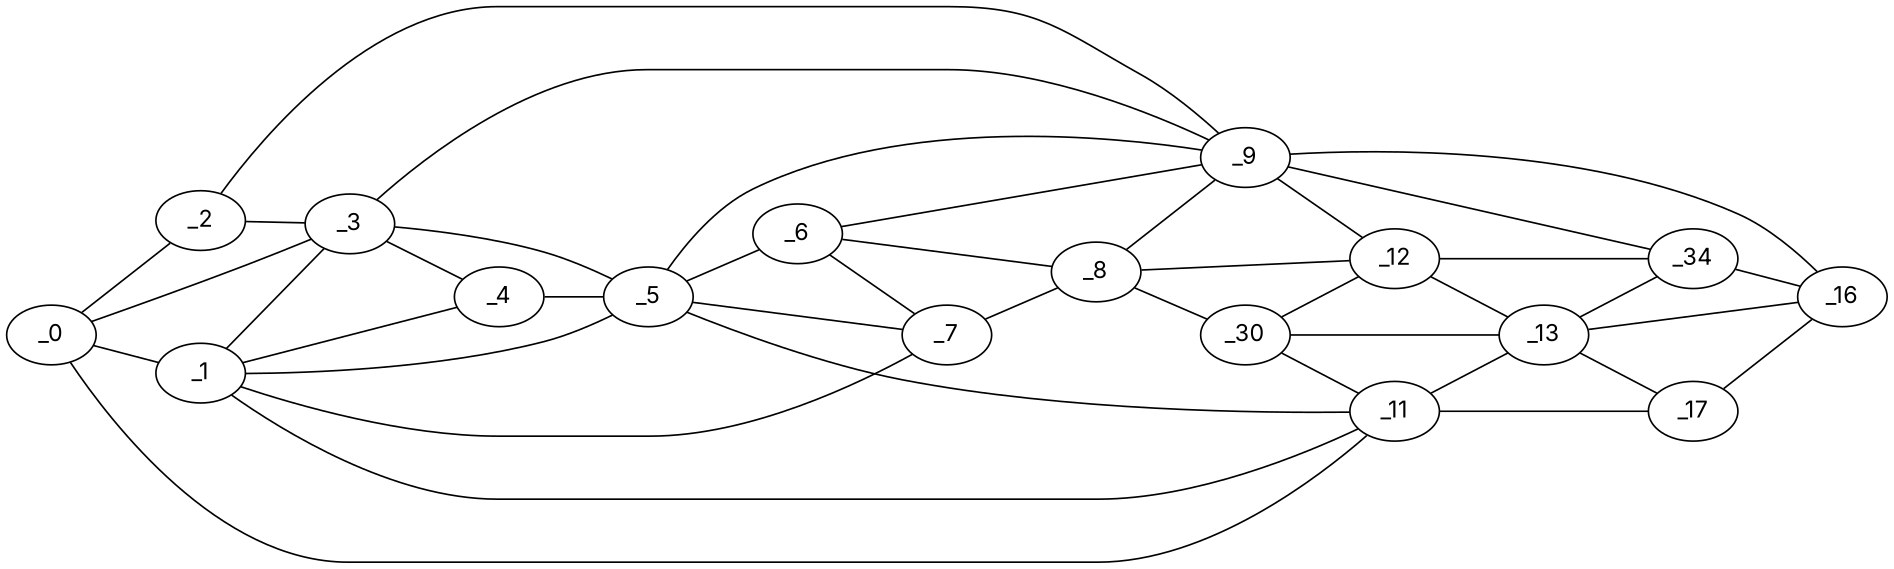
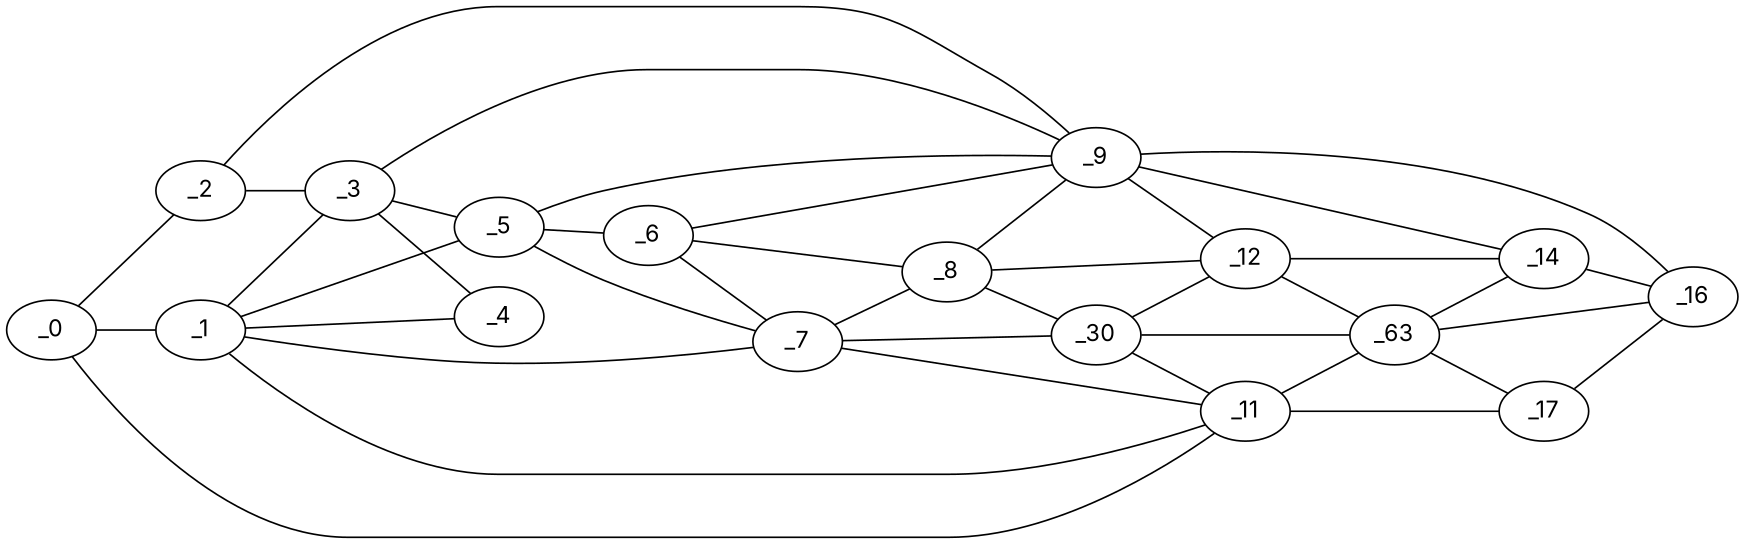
  graph {
    fontname=Inter
    rankdir=LR
    node [fontname=Inter x=126 y=43]
    edge [fontname=Inter valence=2]
    _0 [x=6 y=66]
    _1 [x=20 y=63]
    _2 [x=31 y=93]
    _3 [x=32 y=77]
    _11 [x=102 y=34]
    _4 [x=40 y=62]
    _5 [x=59 y=54]
    _7 [x=81 y=45]
    _9 [x=92 y=72]
-   _13 [x=111 y=50]
+   _13 [x=111 y=50 label=_63]
    n11 [label=_17]
    _6 [x=69 y=51]
    _8 [x=89 y=57]
    n14 [label=_30 x=95]
    _12 [x=103 y=53]
-   _14 [x=113 y=64 label=_34]
+   _14 [x=113 y=64]
    _16 [y=60]
    _0 -- _1 [valence=1]
    _0 -- _2 [valence=1]
-   _0 -- _3
    _0 -- _11 [valence=1]
    _1 -- _3
    _1 -- _11
    _1 -- _4
    _1 -- _5 [valence=1]
    _1 -- _7
    _2 -- _3 [valence=1]
    _2 -- _9 [valence=1]
    _3 -- _4 [valence=1]
    _3 -- _5
    _3 -- _9
    _11 -- _13
    _11 -- n11 [valence=1]
-   _4 -- _5
    _5 -- _7 [valence=1]
    _5 -- _9
    _5 -- _6
-   _5 -- _11 [valence=1]
+   _7 -- _11 [valence=1]
    _7 -- _8 [valence=1]
+   _7 -- n14 [valence=1]
    _9 -- _12 [valence=1]
    _9 -- _14
    _9 -- _16 [valence=1]
    _13 -- n11
    _13 -- _14
    _13 -- _16
    n11 -- _16 [valence=1]
    _6 -- _7
    _6 -- _9
    _6 -- _8
    _8 -- _9
    _8 -- n14
    _8 -- _12
    n14 -- _11
    n14 -- _13 [valence=1]
    n14 -- _12 [valence=1]
    _12 -- _13 [valence=1]
    _12 -- _14
    _14 -- _16
  }
